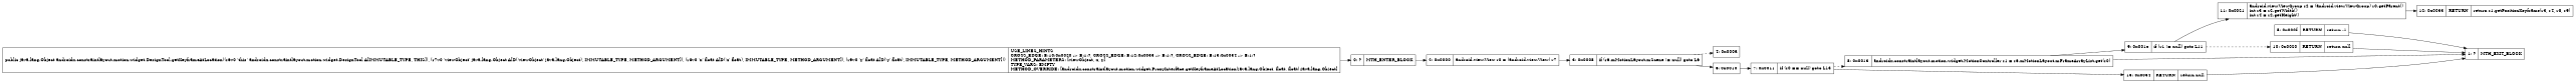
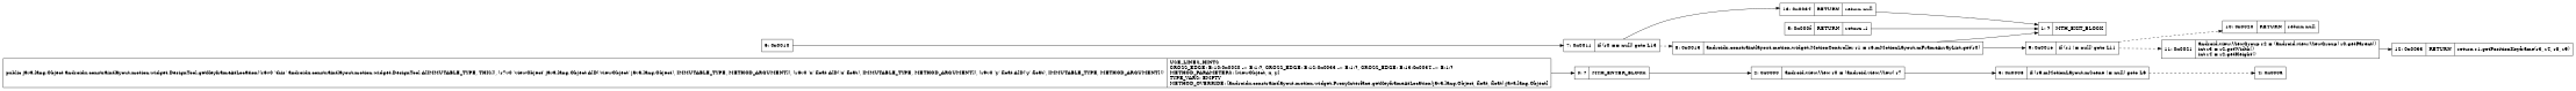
  digraph {
    rankdir=LR
    node [shape=record]
    n1 [label="{0\:\ ?|MTH_ENTER_BLOCK\l}"]
    n2 [label="{2\:\ 0x0000|android.view.View r0 = (android.view.View) r7\l}"]
    n3 [label="{3\:\ 0x0008|if (r6.mMotionLayout.mScene != null) goto L6\l}"]
    n4 [label="{4\:\ 0x000a}"]
    n5 [label="{6\:\ 0x0010}"]
    n6 [label="{7\:\ 0x0011|if (r0 == null) goto L13\l}"]
    n7 [label="{5\:\ 0x000f|RETURN\l|return \-1\l}"]
    n8 [label="{1\:\ ?|MTH_EXIT_BLOCK\l}"]
    n9 [label="{8\:\ 0x0013|androidx.constraintlayout.motion.widget.MotionController r1 = r6.mMotionLayout.mFrameArrayList.get(r0)\l}"]
    n10 [label="{13\:\ 0x0034|RETURN\l|return null\l}"]
    n11 [label="{9\:\ 0x001e|if (r1 != null) goto L11\l}"]
    n12 [label="{10\:\ 0x0020|RETURN\l|return null\l}"]
    n13 [label="{11\:\ 0x0021|android.view.ViewGroup r2 = (android.view.ViewGroup) r0.getParent()\lint r3 = r2.getWidth()\lint r4 = r2.getHeight()\l}"]
    n14 [label="{12\:\ 0x0033|RETURN\l|return r1.getPositionKeyframe(r3, r4, r8, r9)\l}"]
    n15 [label="{public java.lang.Object androidx.constraintlayout.motion.widget.DesignTool.getKeyframeAtLocation((r6v0 'this' androidx.constraintlayout.motion.widget.DesignTool A[IMMUTABLE_TYPE, THIS]), (r7v0 'viewObject' java.lang.Object A[D('viewObject' java.lang.Object), IMMUTABLE_TYPE, METHOD_ARGUMENT]), (r8v0 'x' float A[D('x' float), IMMUTABLE_TYPE, METHOD_ARGUMENT]), (r9v0 'y' float A[D('y' float), IMMUTABLE_TYPE, METHOD_ARGUMENT]))  | USE_LINES_HINTS\lCROSS_EDGE: B:10:0x0020 \-\> B:1:?, CROSS_EDGE: B:12:0x0033 \-\> B:1:?, CROSS_EDGE: B:13:0x0034 \-\> B:1:?\lMETHOD_PARAMETERS: [viewObject, x, y]\lTYPE_VARS: EMPTY\lMETHOD_OVERRIDE: [androidx.constraintlayout.motion.widget.ProxyInterface.getKeyframeAtLocation(java.lang.Object, float, float):java.lang.Object]\l}"]
    n1 -> n2
    n2 -> n3
    n3 -> n4 [style=dashed]
-   n3 -> n5
    n5 -> n6
    n6 -> n9 [style=dashed]
    n6 -> n10
    n7 -> n8
    n9 -> n8
    n9 -> n11
    n10 -> n8
    n11 -> n12 [style=dashed]
-   n11 -> n13
-   n12 -> n8
+   n11 -> n13 [style=dashed]
    n13 -> n14
    n15 -> n1
  }
